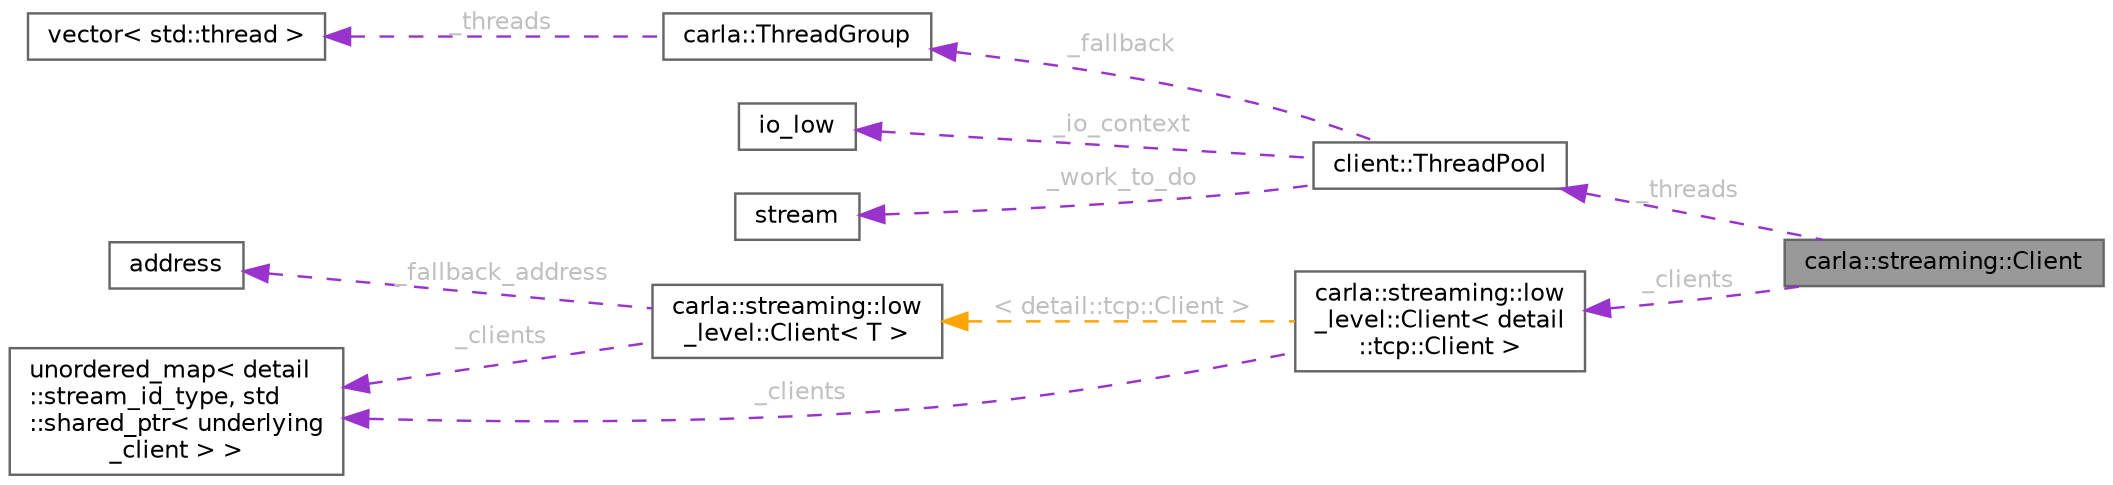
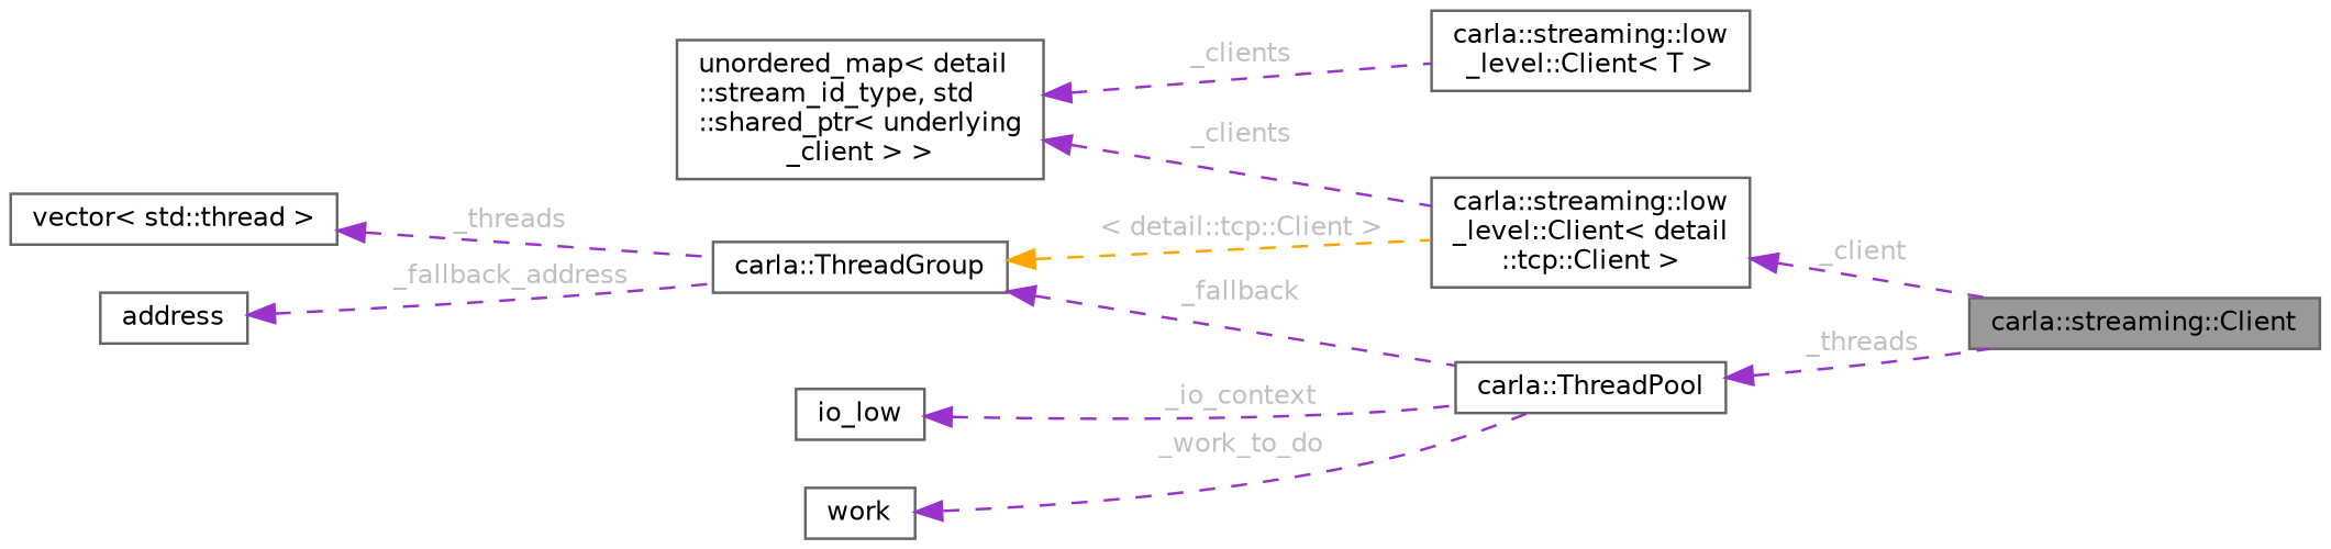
  digraph {
    rankdir=LR
    node [color=gray40 fillcolor=white fontname=Helvetica fontsize=10 shape=box style=filled]
    edge [color=darkorchid3 dir=back fontcolor=grey fontname=Helvetica fontsize=10 labelfontname=Helvetica labelfontsize=10 style=dashed]
    n1 [fillcolor=grey60 fontcolor=black height=0.2 label="carla::streaming::Client" width=0.4]
-   n2 [height=0.2 label="client::ThreadPool" width=0.4]
+   n2 [height=0.2 label="carla::ThreadPool" width=0.4]
    n3 [height=0.2 label="carla::ThreadGroup" width=0.4]
    n4 [height=0.2 label=io_low width=0.4]
-   n5 [height=0.2 label=stream width=0.4]
+   n5 [height=0.2 label=work width=0.4]
    n6 [height=0.2 label="vector\< std::thread \>" width=0.4]
    n7 [height=0.2 label="carla::streaming::low\l_level::Client\< detail\l::tcp::Client \>" width=0.4]
    n8 [height=0.2 label=address width=0.4]
    n9 [height=0.2 label="carla::streaming::low\l_level::Client\< T \>" width=0.4]
    n10 [height=0.2 label="unordered_map\< detail\l::stream_id_type, std\l::shared_ptr\< underlying\l_client \> \>" width=0.4]
    n2 -> n1 [label=" _threads"]
    n3 -> n2 [label=" _fallback"]
    n4 -> n2 [label=" _io_context"]
    n5 -> n2 [label=" _work_to_do"]
    n6 -> n3 [label=" _threads"]
-   n7 -> n1 [label=" _clients"]
-   n8 -> n9 [label=" _fallback_address"]
-   n9 -> n7 [color=orange label=" \< detail::tcp::Client \>"]
+   n7 -> n1 [label=" _client"]
+   n8 -> n3 [label=" _fallback_address"]
+   n3 -> n7 [color=orange label=" \< detail::tcp::Client \>"]
    n10 -> n7 [label=" _clients"]
    n10 -> n9 [label=" _clients"]
  }
